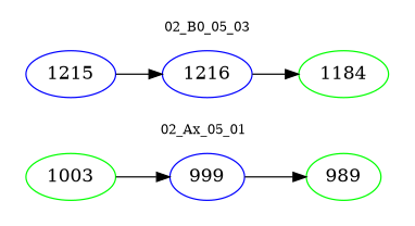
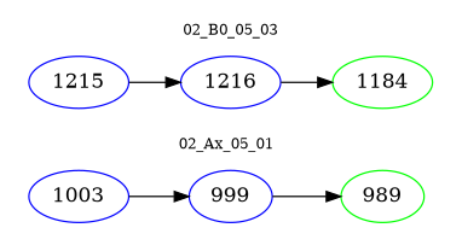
  digraph {
    rankdir=LR
    node [color=green]
    edge [color=black]
-   n1 [label=1003]
+   n1 [color=blue label=1003]
    n2 [color=blue label=999]
    n3 [label=989]
    n4 [color=blue label=1215]
    n5 [color=blue label=1216]
    n6 [label=1184]
    subgraph cluster_1 {
      color=white
      fontsize=10
      label="02_Ax_05_01"
      n1
      n2
      n3
    }
    subgraph cluster_2 {
      color=white
      fontsize=10
      label="02_B0_05_03"
      n4
      n5
      n6
    }
    n1 -> n2
    n2 -> n3
    n4 -> n5
    n5 -> n6
  }
